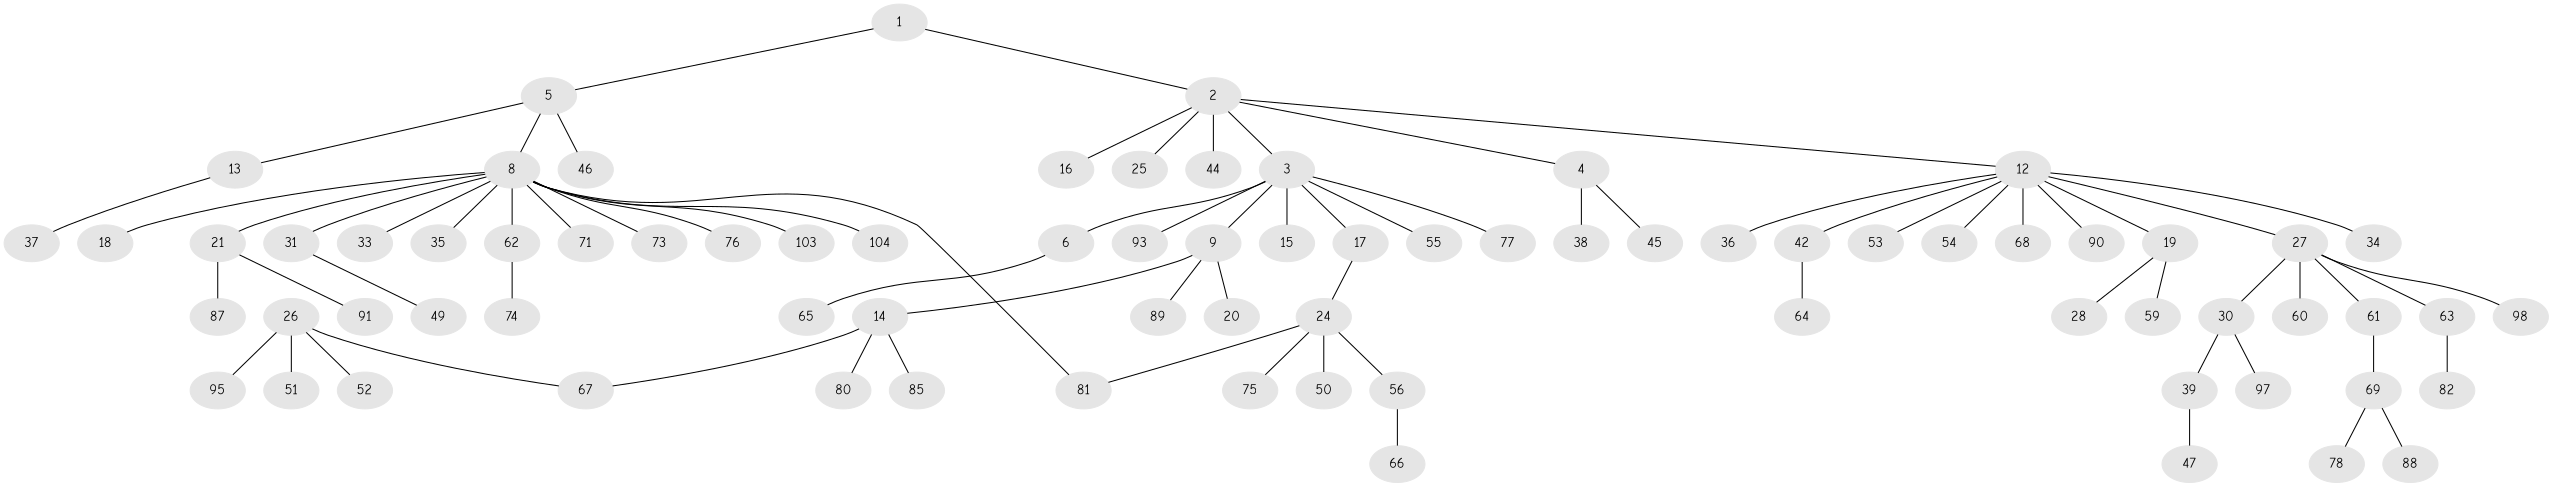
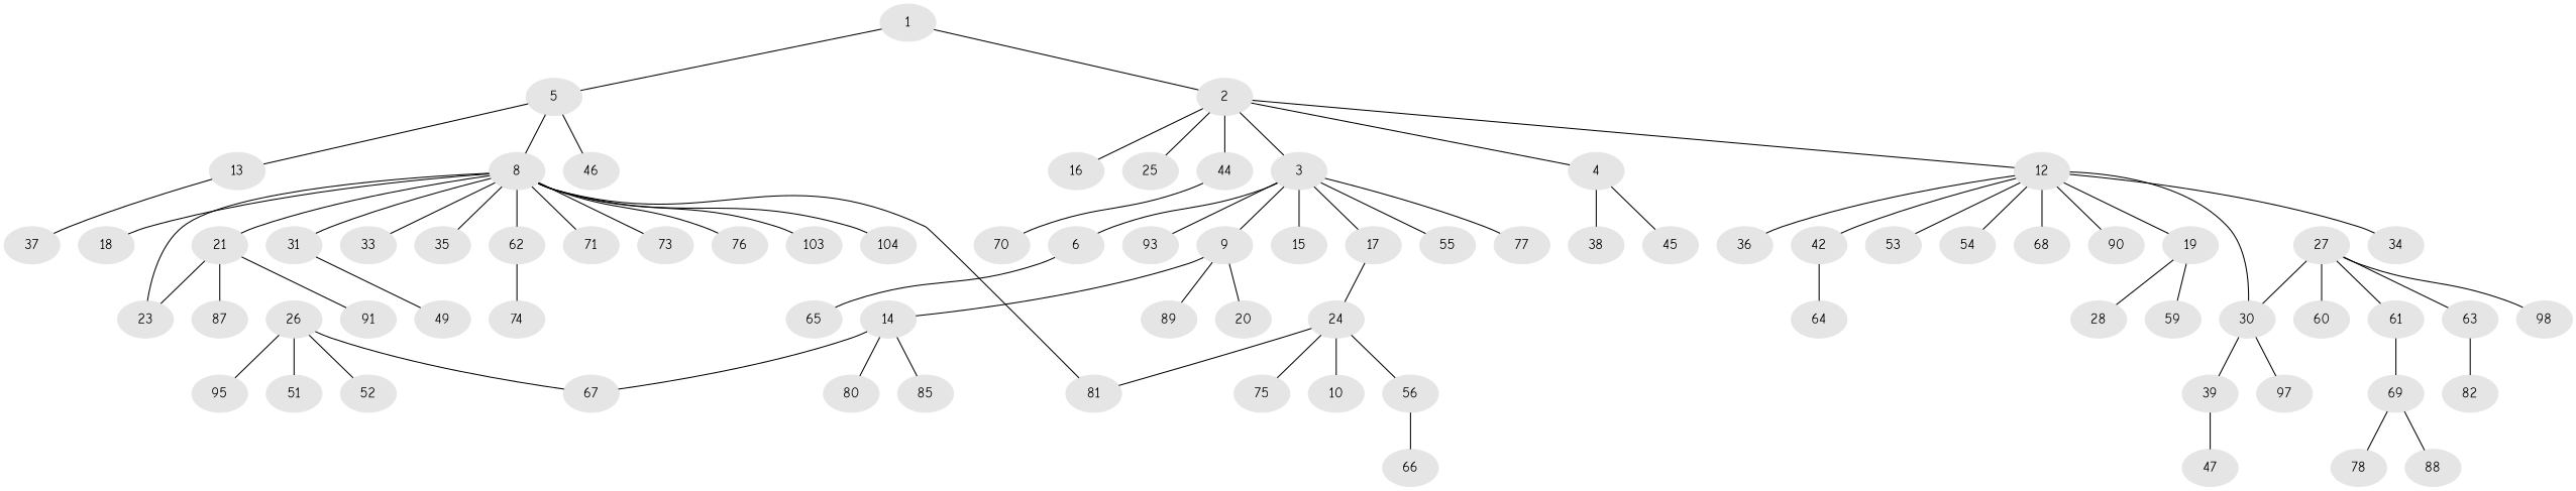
  graph {
    fontname="Comic Neue"
    node [color=gray90 fontname="Comic Neue" style=filled]
    edge [fontname="Comic Neue"]
    1 [super="+41"]
    2 [super="+79"]
    5 [super="+7"]
    3 [super="+10"]
    4 [super="+32"]
    12 [super="+22"]
    16
    25
    44
    8 [super="+40"]
    46
    13
    6 [super="+11"]
    9
    15
    17
    55
    77
    93
    38
    45
    19 [super="+43"]
    27 [super="+94"]
    34 [super="+58"]
    36
    42
    53
    54
    68
    90
+   70
    65 [super="+101"]
    14 [super="+100"]
    20 [super="+96"]
    89
    24 [super="+84"]
    18
    21 [super="+29"]
+   23
    31 [super="+105"]
    33
    35
    62
    71
    73
    76
    81 [super="+86"]
    103
    104
    37 [super="+72"]
    n51 [label=87]
    91
    49
    74
    80
    85 [super="+99"]
    67
    n58 [label=28]
    59
    30 [super="+92"]
    60
    61
    63 [super="+102"]
    98
    64
    26 [super="+28"]
    51
    52
    95
-   50
+   50 [label=10]
    56 [super="+87"]
    75
    66
    39 [super="+57"]
    97
    69 [super="+106"]
    82
    47
    78
    88
    1 -- 2
    1 -- 5
    2 -- 3
    2 -- 4
    2 -- 12
    2 -- 16
    2 -- 25
    2 -- 44
    5 -- 8
    5 -- 46
    5 -- 13
    3 -- 6
    3 -- 9
    3 -- 15
    3 -- 17
    3 -- 55
    3 -- 77
    3 -- 93
    4 -- 38
    4 -- 45
    12 -- 19
-   12 -- 27
+   12 -- 30
    12 -- 34
    12 -- 36
    12 -- 42
    12 -- 53
    12 -- 54
    12 -- 68
    12 -- 90
+   44 -- 70
    8 -- 18
    8 -- 21
+   8 -- 23
    8 -- 31
    8 -- 33
    8 -- 35
    8 -- 62
    8 -- 71
    8 -- 73
    8 -- 76
    8 -- 81
    8 -- 103
    8 -- 104
    13 -- 37
    6 -- 65
    9 -- 14
    9 -- 20
    9 -- 89
    17 -- 24
    19 -- n58
    19 -- 59
    27 -- 30
    27 -- 60
    27 -- 61
    27 -- 63
    27 -- 98
    42 -- 64
    14 -- 80
    14 -- 85
    14 -- 67
    24 -- 81
    24 -- 50
    24 -- 56
    24 -- 75
+   21 -- 23
    21 -- n51
    21 -- 91
    31 -- 49
    62 -- 74
    30 -- 39
    30 -- 97
    61 -- 69
    63 -- 82
    26 -- 67
    26 -- 51
    26 -- 52
    26 -- 95
    56 -- 66
    39 -- 47
    69 -- 78
    69 -- 88
  }
